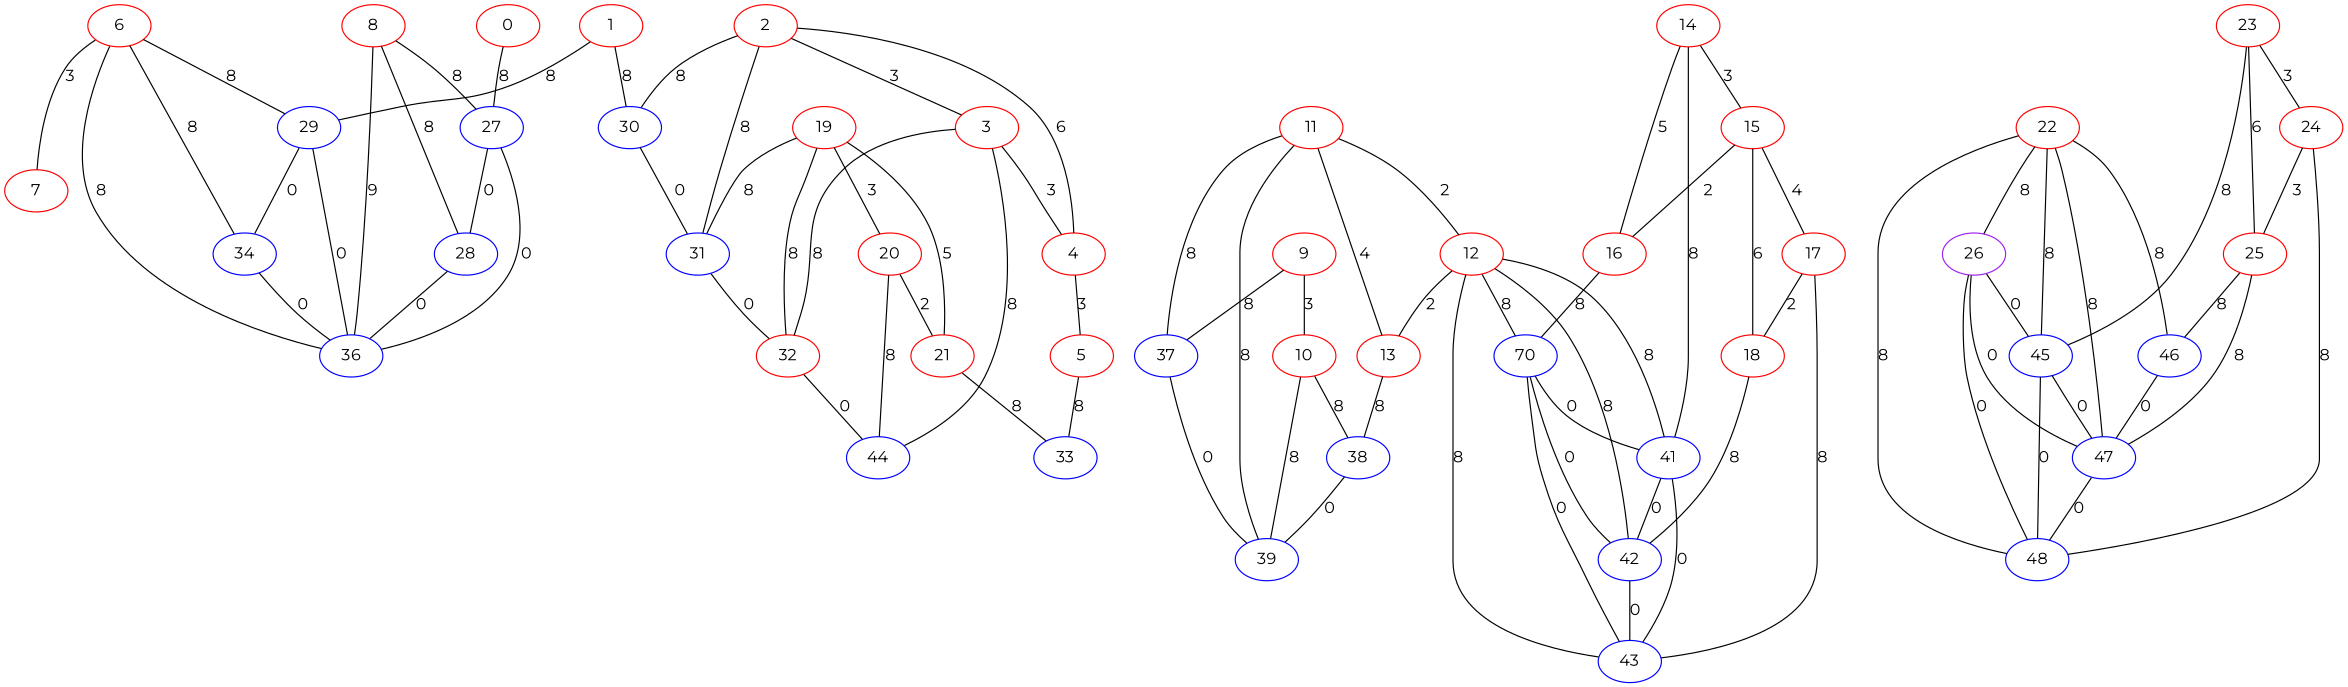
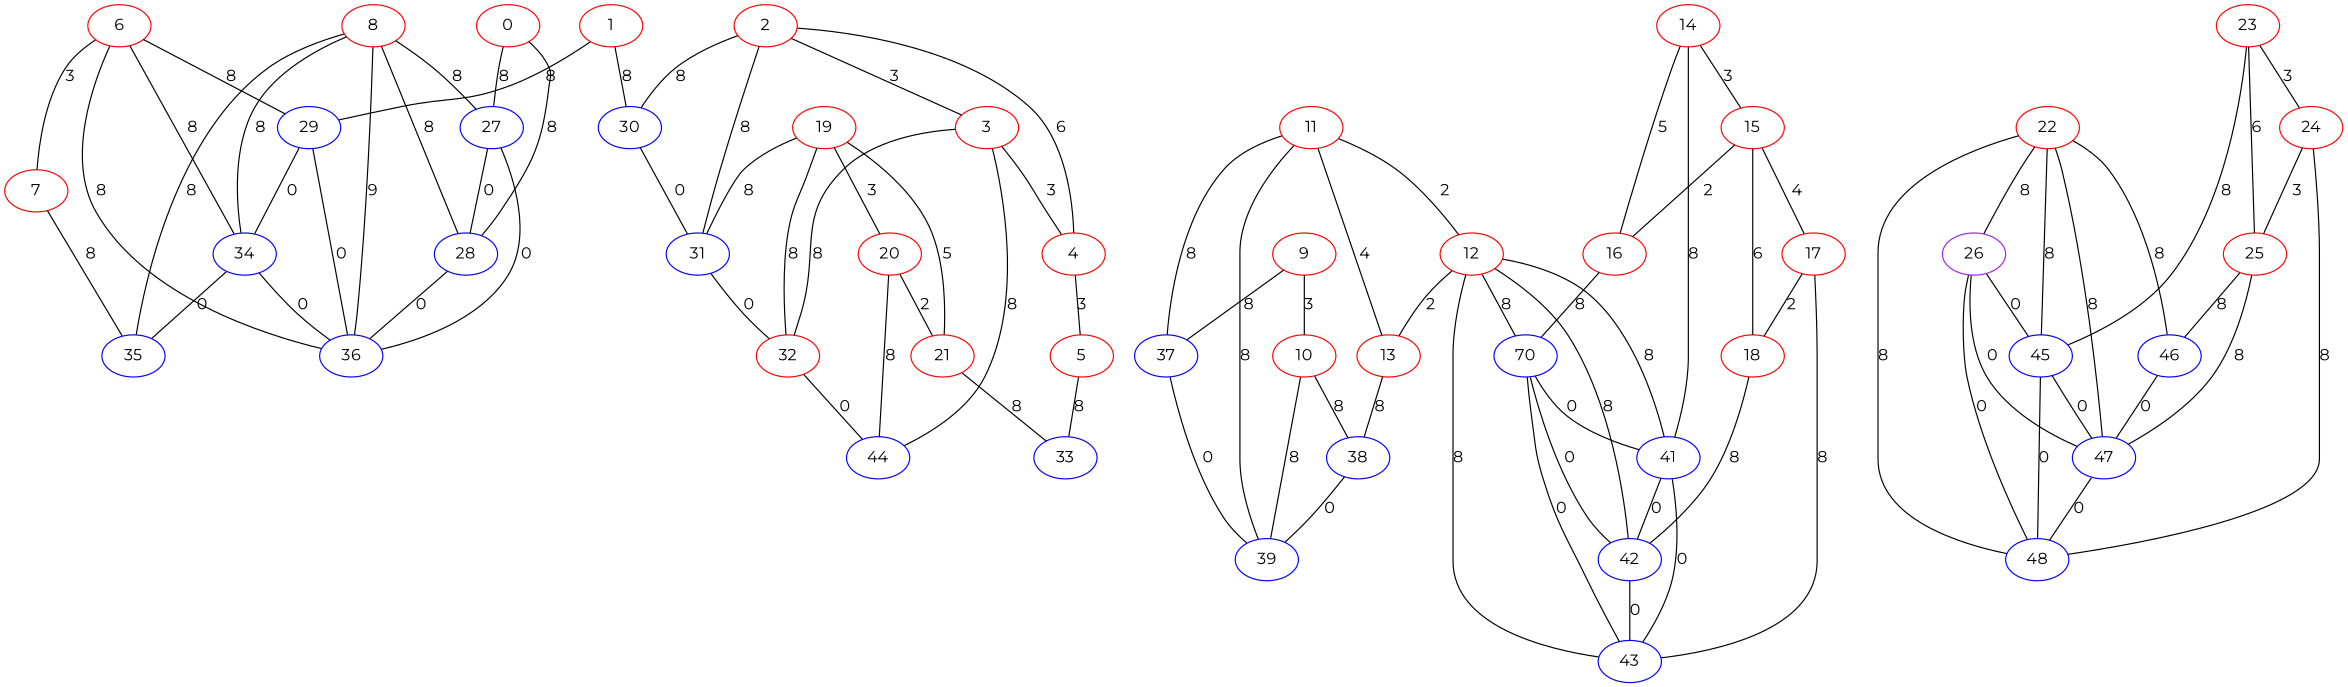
  graph {
    fontname=Montserrat
    node [color=red fontname=Montserrat weight=1]
    edge [fontname=Montserrat]
    27 [color=blue weight=3]
    0
    28 [color=blue weight=3]
    36 [color=blue weight=3]
    29 [color=blue weight=3]
    1
    30 [color=blue weight=3]
    34 [color=blue weight=3]
    31 [color=blue weight=3]
    2
    3
    4
    32 [weight=3]
    44 [color=blue weight=3]
    5
    33 [color=blue weight=3]
    6
    7
+   35 [color=blue weight=3]
    8
    9
    10
    37 [color=blue weight=3]
    38 [color=blue weight=3]
    39 [color=blue weight=3]
    11
    12
    13
    n29 [color=blue label=70 weight=3]
    41 [color=blue weight=3]
    42 [color=blue weight=3]
    43 [color=blue weight=3]
    14
    15
    16
    17
    18
    19
    20
    21
    26 [color=purple weight=4]
    22
    45 [color=blue weight=3]
    46 [color=blue weight=3]
    47 [color=blue weight=3]
    48 [color=blue weight=3]
    23
    24
    25
    27 -- 28 [label=0]
    27 -- 36 [label=0]
    0 -- 27 [label=8]
+   0 -- 28 [label=8]
    28 -- 36 [label=0]
    29 -- 36 [label=0]
    29 -- 34 [label=0]
    1 -- 29 [label=8]
    1 -- 30 [label=8]
    30 -- 31 [label=0]
    34 -- 36 [label=0]
+   34 -- 35 [label=0]
    31 -- 32 [label=0]
    2 -- 30 [label=8]
    2 -- 31 [label=8]
    2 -- 3 [label=3]
    2 -- 4 [label=6]
    3 -- 4 [label=3]
    3 -- 32 [label=8]
    3 -- 44 [label=8]
    4 -- 5 [label=3]
    32 -- 44 [label=0]
    5 -- 33 [label=8]
    6 -- 36 [label=8]
    6 -- 29 [label=8]
    6 -- 34 [label=8]
    6 -- 7 [label=3]
+   7 -- 35 [label=8]
    8 -- 27 [label=8]
    8 -- 28 [label=8]
    8 -- 36 [label=9]
+   8 -- 34 [label=8]
+   8 -- 35 [label=8]
    9 -- 10 [label=3]
    9 -- 37 [label=8]
    10 -- 38 [label=8]
    10 -- 39 [label=8]
    37 -- 39 [label=0]
    38 -- 39 [label=0]
    11 -- 37 [label=8]
    11 -- 39 [label=8]
    11 -- 12 [label=2]
    11 -- 13 [label=4]
    12 -- 13 [label=2]
    12 -- n29 [label=8]
    12 -- 41 [label=8]
    12 -- 42 [label=8]
    12 -- 43 [label=8]
    13 -- 38 [label=8]
    n29 -- 41 [label=0]
    n29 -- 42 [label=0]
    n29 -- 43 [label=0]
    41 -- 42 [label=0]
    41 -- 43 [label=0]
    42 -- 43 [label=0]
    14 -- 41 [label=8]
    14 -- 15 [label=3]
    14 -- 16 [label=5]
    15 -- 16 [label=2]
    15 -- 17 [label=4]
    15 -- 18 [label=6]
    16 -- n29 [label=8]
    17 -- 43 [label=8]
    17 -- 18 [label=2]
    18 -- 42 [label=8]
    19 -- 31 [label=8]
    19 -- 32 [label=8]
    19 -- 20 [label=3]
    19 -- 21 [label=5]
    20 -- 44 [label=8]
    20 -- 21 [label=2]
    21 -- 33 [label=8]
    26 -- 45 [label=0]
    26 -- 47 [label=0]
    26 -- 48 [label=0]
    22 -- 26 [label=8]
    22 -- 45 [label=8]
    22 -- 46 [label=8]
    22 -- 47 [label=8]
    22 -- 48 [label=8]
    45 -- 47 [label=0]
    45 -- 48 [label=0]
    46 -- 47 [label=0]
    47 -- 48 [label=0]
    23 -- 45 [label=8]
    23 -- 24 [label=3]
    23 -- 25 [label=6]
    24 -- 48 [label=8]
    24 -- 25 [label=3]
    25 -- 46 [label=8]
    25 -- 47 [label=8]
  }
